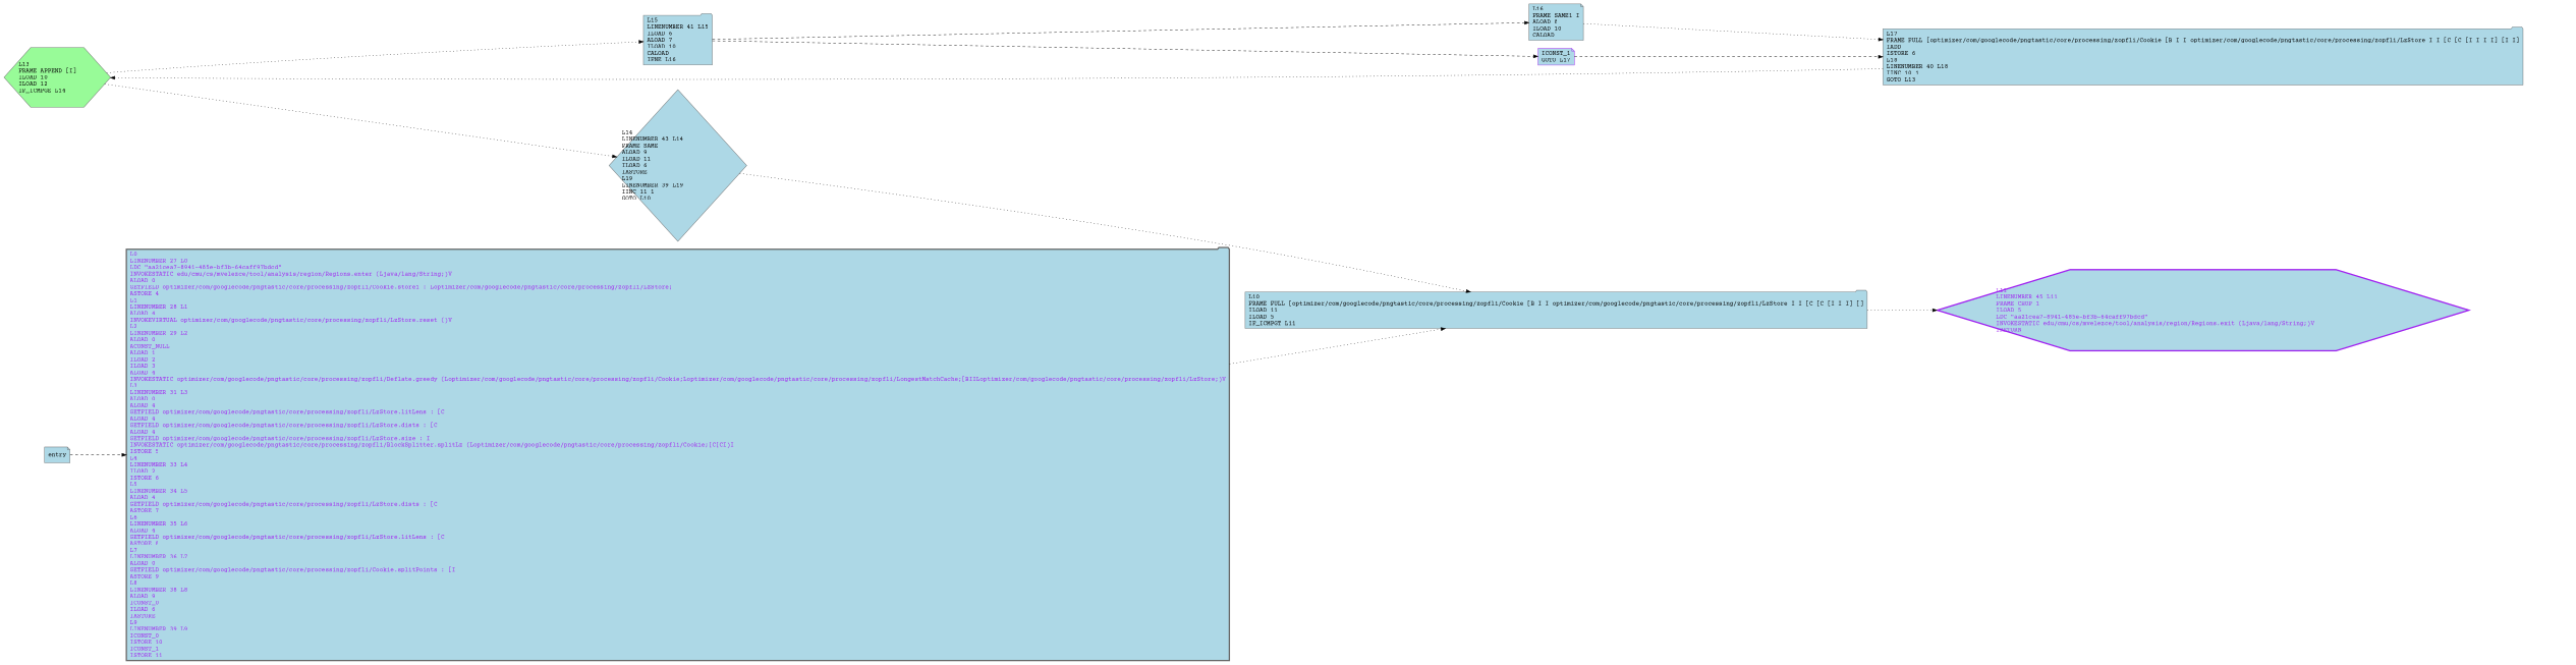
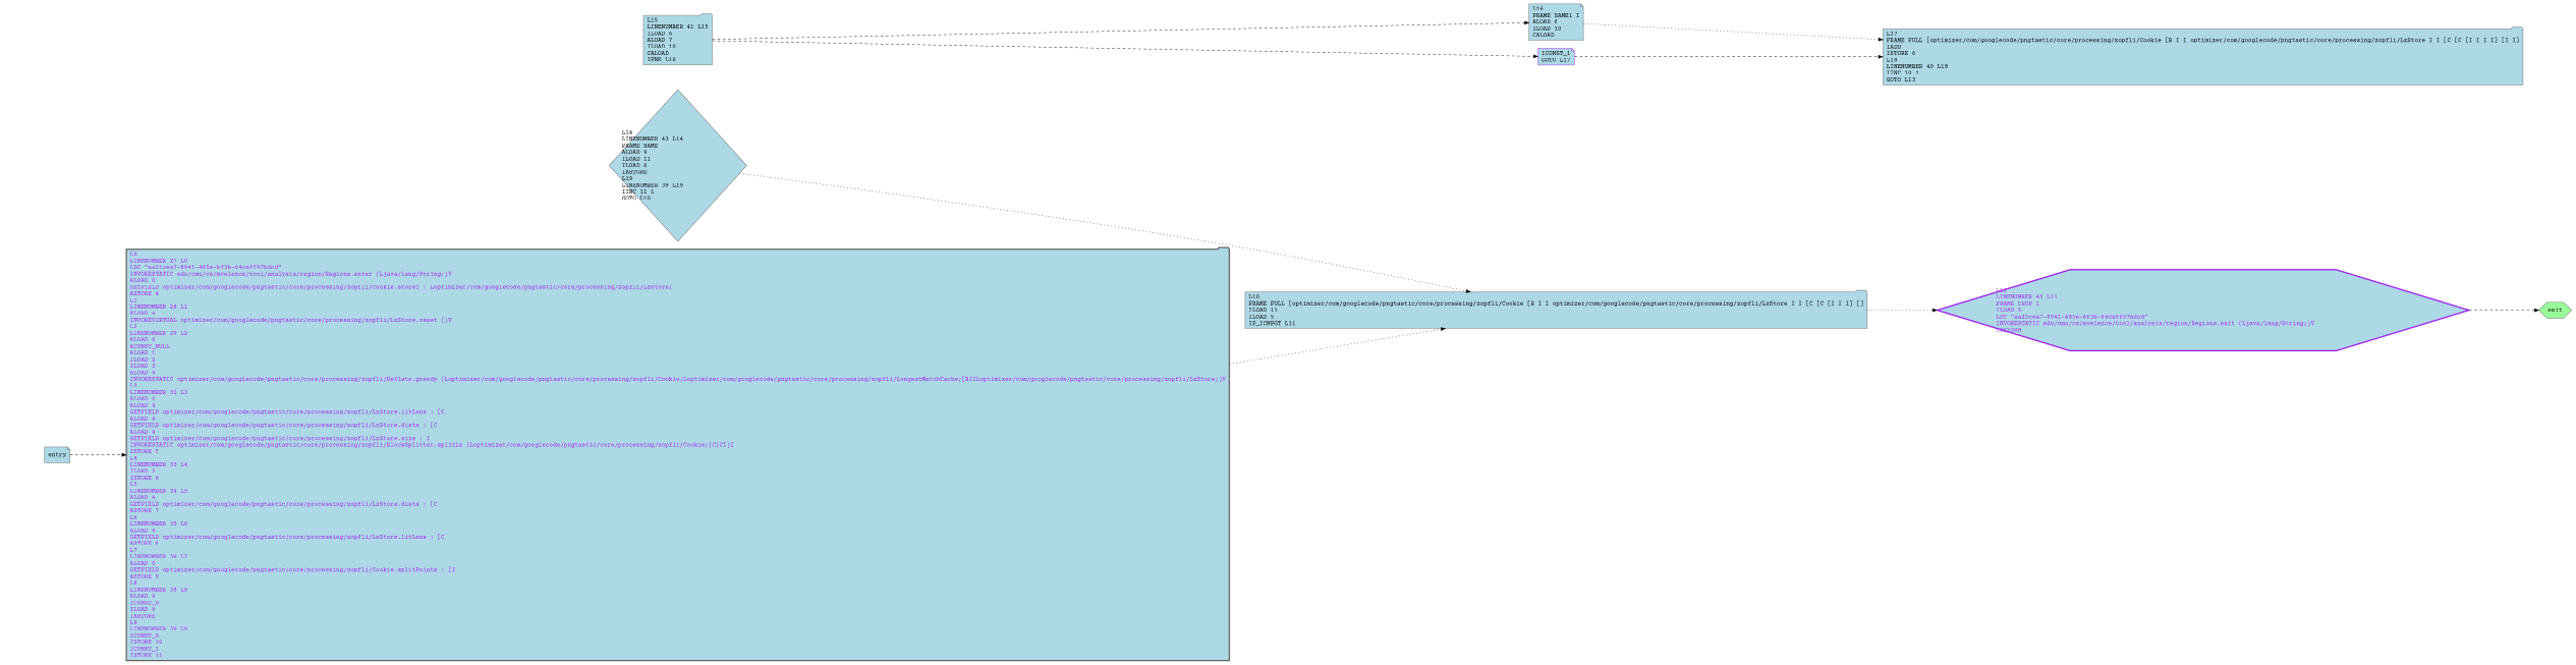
  digraph {
    fontname="Courier Prime"
    rankdir=LR
    node [color=gray40 fillcolor=lightblue fontname="Courier Prime" shape=folder style=filled]
    edge [fontname="Courier Prime" style=dotted]
    n1 [fontcolor=purple label="L0\lLINENUMBER 27 L0\lLDC \"aa21cea7-8941-485e-bf3b-64caff97bdcd\"\lINVOKESTATIC edu/cmu/cs/mvelezce/tool/analysis/region/Regions.enter (Ljava/lang/String;)V\lALOAD 0\lGETFIELD optimizer/com/googlecode/pngtastic/core/processing/zopfli/Cookie.store1 : Loptimizer/com/googlecode/pngtastic/core/processing/zopfli/LzStore;\lASTORE 4\lL1\lLINENUMBER 28 L1\lALOAD 4\lINVOKEVIRTUAL optimizer/com/googlecode/pngtastic/core/processing/zopfli/LzStore.reset ()V\lL2\lLINENUMBER 29 L2\lALOAD 0\lACONST_NULL\lALOAD 1\lILOAD 2\lILOAD 3\lALOAD 4\lINVOKESTATIC optimizer/com/googlecode/pngtastic/core/processing/zopfli/Deflate.greedy (Loptimizer/com/googlecode/pngtastic/core/processing/zopfli/Cookie;Loptimizer/com/googlecode/pngtastic/core/processing/zopfli/LongestMatchCache;[BIILoptimizer/com/googlecode/pngtastic/core/processing/zopfli/LzStore;)V\lL3\lLINENUMBER 31 L3\lALOAD 0\lALOAD 4\lGETFIELD optimizer/com/googlecode/pngtastic/core/processing/zopfli/LzStore.litLens : [C\lALOAD 4\lGETFIELD optimizer/com/googlecode/pngtastic/core/processing/zopfli/LzStore.dists : [C\lALOAD 4\lGETFIELD optimizer/com/googlecode/pngtastic/core/processing/zopfli/LzStore.size : I\lINVOKESTATIC optimizer/com/googlecode/pngtastic/core/processing/zopfli/BlockSplitter.splitLz (Loptimizer/com/googlecode/pngtastic/core/processing/zopfli/Cookie;[C[CI)I\lISTORE 5\lL4\lLINENUMBER 33 L4\lILOAD 2\lISTORE 6\lL5\lLINENUMBER 34 L5\lALOAD 4\lGETFIELD optimizer/com/googlecode/pngtastic/core/processing/zopfli/LzStore.dists : [C\lASTORE 7\lL6\lLINENUMBER 35 L6\lALOAD 4\lGETFIELD optimizer/com/googlecode/pngtastic/core/processing/zopfli/LzStore.litLens : [C\lASTORE 8\lL7\lLINENUMBER 36 L7\lALOAD 0\lGETFIELD optimizer/com/googlecode/pngtastic/core/processing/zopfli/Cookie.splitPoints : [I\lASTORE 9\lL8\lLINENUMBER 38 L8\lALOAD 9\lICONST_0\lILOAD 6\lIASTORE\lL9\lLINENUMBER 39 L9\lICONST_0\lISTORE 10\lICONST_1\lISTORE 11\l" penwidth=3]
    n2 [label="L10\lFRAME FULL [optimizer/com/googlecode/pngtastic/core/processing/zopfli/Cookie [B I I optimizer/com/googlecode/pngtastic/core/processing/zopfli/LzStore I I [C [C [I I I] []\lILOAD 11\lILOAD 5\lIF_ICMPGT L11\l"]
    n3 [color=purple fontcolor=purple label="L11\lLINENUMBER 45 L11\lFRAME CHOP 1\lILOAD 5\lLDC \"aa21cea7-8941-485e-bf3b-64caff97bdcd\"\lINVOKESTATIC edu/cmu/cs/mvelezce/tool/analysis/region/Regions.exit (Ljava/lang/String;)V\lIRETURN\l" penwidth=3 shape=hexagon]
-   n5 [fillcolor=palegreen label="L13\lFRAME APPEND [I]\lILOAD 10\lILOAD 12\lIF_ICMPGE L14\l" shape=hexagon]
+   exit [fillcolor=palegreen shape=hexagon]
    n6 [label="L15\lLINENUMBER 41 L15\lILOAD 6\lALOAD 7\lILOAD 10\lCALOAD\lIFNE L16\l"]
    n7 [label="L14\lLINENUMBER 43 L14\lFRAME SAME\lALOAD 9\lILOAD 11\lILOAD 6\lIASTORE\lL19\lLINENUMBER 39 L19\lIINC 11 1\lGOTO L10\l" shape=diamond]
    n8 [label="L16\lFRAME SAME1 I\lALOAD 8\lILOAD 10\lCALOAD\l" shape=note]
    n9 [color=purple label="ICONST_1\lGOTO L17\l" shape=note]
    n10 [label="L17\lFRAME FULL [optimizer/com/googlecode/pngtastic/core/processing/zopfli/Cookie [B I I optimizer/com/googlecode/pngtastic/core/processing/zopfli/LzStore I I [C [C [I I I I] [I I]\lIADD\lISTORE 6\lL18\lLINENUMBER 40 L18\lIINC 10 1\lGOTO L13\l"]
    entry [shape=note]
    n1 -> n2
    n2 -> n3
-   n5 -> n6
-   n5 -> n7
+   n3 -> exit [style=dashed]
    n6 -> n8 [style=dashed]
    n6 -> n9 [style=dashed]
    n7 -> n2
    n8 -> n10
    n9 -> n10 [style=dashed]
-   n10 -> n5
    entry -> n1 [style=dashed]
  }
